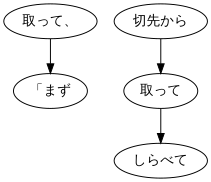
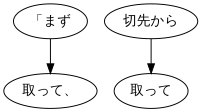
  digraph {
    fontname="DejaVu Serif"
    node [fontname="DejaVu Serif"]
    edge [fontname="DejaVu Serif"]
    n1 [label="「まず"]
    n2 [label="取って、"]
    n3 [label="切先から"]
    n4 [label="取って"]
-   n5 [label="しらべて"]
-   n2 -> n1
+   n1 -> n2
    n3 -> n4
-   n4 -> n5
  }
